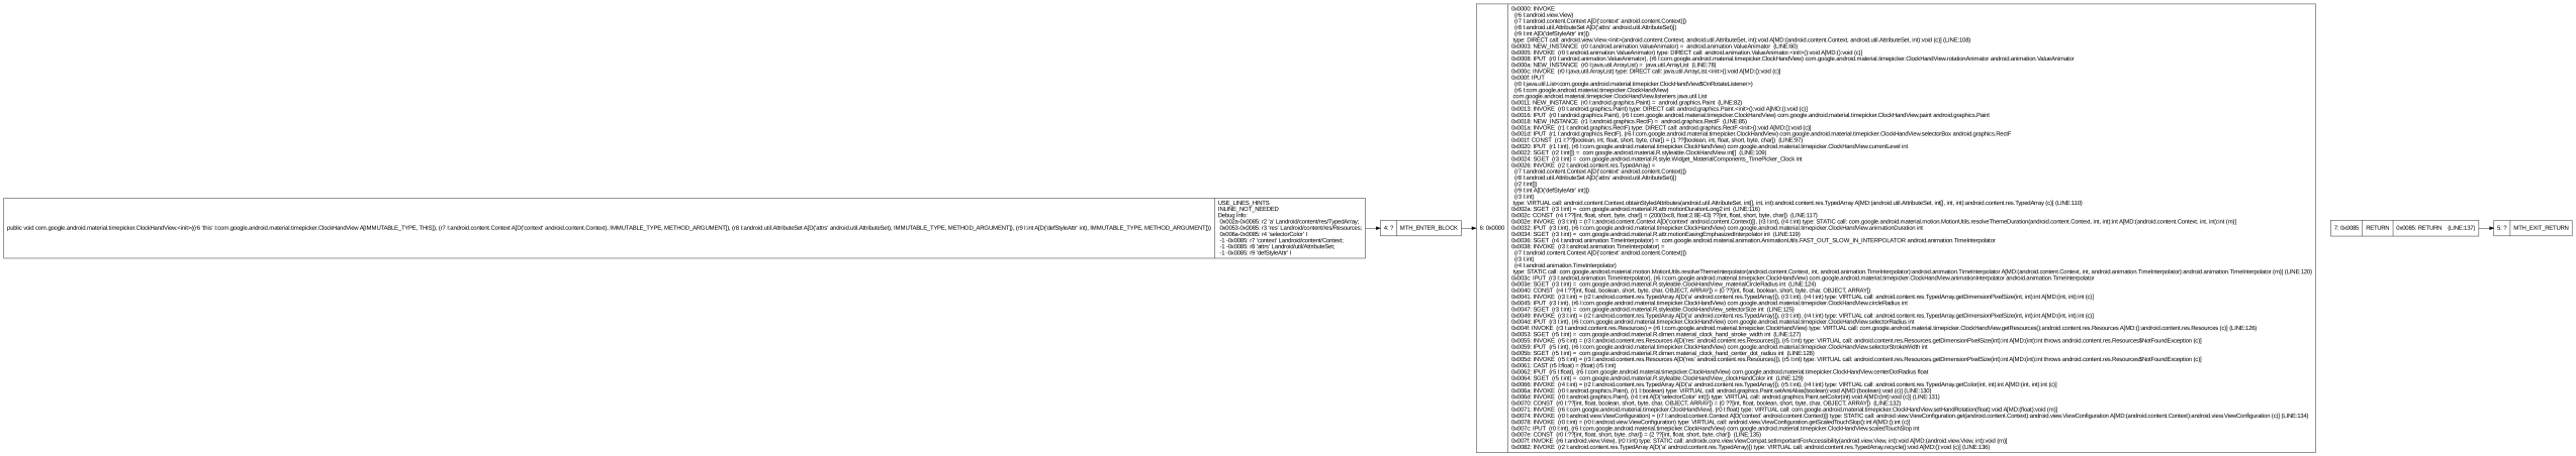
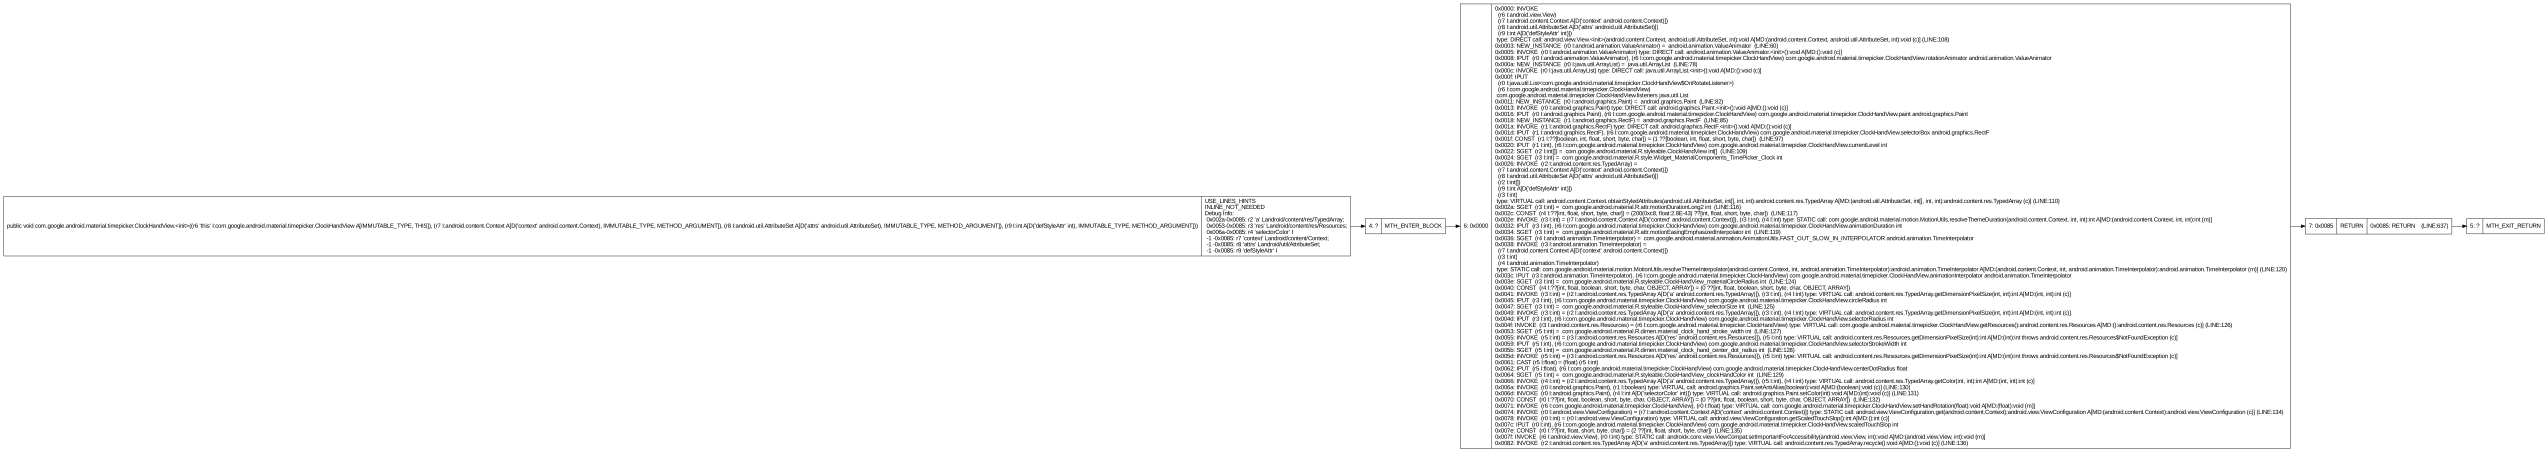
  digraph {
    fontname="Liberation Sans"
    rankdir=LR
    node [fontname="Liberation Sans" shape=record]
    edge [fontname="Liberation Sans"]
    n1 [label="{4\:\ ?|MTH_ENTER_BLOCK\l}"]
    n2 [label="{6\:\ 0x0000|0x0000: INVOKE  \l  (r6 I:android.view.View)\l  (r7 I:android.content.Context A[D('context' android.content.Context)])\l  (r8 I:android.util.AttributeSet A[D('attrs' android.util.AttributeSet)])\l  (r9 I:int A[D('defStyleAttr' int)])\l type: DIRECT call: android.view.View.\<init\>(android.content.Context, android.util.AttributeSet, int):void A[MD:(android.content.Context, android.util.AttributeSet, int):void (c)] (LINE:108)\l0x0003: NEW_INSTANCE  (r0 I:android.animation.ValueAnimator) =  android.animation.ValueAnimator  (LINE:60)\l0x0005: INVOKE  (r0 I:android.animation.ValueAnimator) type: DIRECT call: android.animation.ValueAnimator.\<init\>():void A[MD:():void (c)]\l0x0008: IPUT  (r0 I:android.animation.ValueAnimator), (r6 I:com.google.android.material.timepicker.ClockHandView) com.google.android.material.timepicker.ClockHandView.rotationAnimator android.animation.ValueAnimator \l0x000a: NEW_INSTANCE  (r0 I:java.util.ArrayList) =  java.util.ArrayList  (LINE:78)\l0x000c: INVOKE  (r0 I:java.util.ArrayList) type: DIRECT call: java.util.ArrayList.\<init\>():void A[MD:():void (c)]\l0x000f: IPUT  \l  (r0 I:java.util.List\<com.google.android.material.timepicker.ClockHandView$OnRotateListener\>)\l  (r6 I:com.google.android.material.timepicker.ClockHandView)\l com.google.android.material.timepicker.ClockHandView.listeners java.util.List \l0x0011: NEW_INSTANCE  (r0 I:android.graphics.Paint) =  android.graphics.Paint  (LINE:82)\l0x0013: INVOKE  (r0 I:android.graphics.Paint) type: DIRECT call: android.graphics.Paint.\<init\>():void A[MD:():void (c)]\l0x0016: IPUT  (r0 I:android.graphics.Paint), (r6 I:com.google.android.material.timepicker.ClockHandView) com.google.android.material.timepicker.ClockHandView.paint android.graphics.Paint \l0x0018: NEW_INSTANCE  (r1 I:android.graphics.RectF) =  android.graphics.RectF  (LINE:85)\l0x001a: INVOKE  (r1 I:android.graphics.RectF) type: DIRECT call: android.graphics.RectF.\<init\>():void A[MD:():void (c)]\l0x001d: IPUT  (r1 I:android.graphics.RectF), (r6 I:com.google.android.material.timepicker.ClockHandView) com.google.android.material.timepicker.ClockHandView.selectorBox android.graphics.RectF \l0x001f: CONST  (r1 I:??[boolean, int, float, short, byte, char]) = (1 ??[boolean, int, float, short, byte, char])  (LINE:97)\l0x0020: IPUT  (r1 I:int), (r6 I:com.google.android.material.timepicker.ClockHandView) com.google.android.material.timepicker.ClockHandView.currentLevel int \l0x0022: SGET  (r2 I:int[]) =  com.google.android.material.R.styleable.ClockHandView int[]  (LINE:109)\l0x0024: SGET  (r3 I:int) =  com.google.android.material.R.style.Widget_MaterialComponents_TimePicker_Clock int \l0x0026: INVOKE  (r2 I:android.content.res.TypedArray) = \l  (r7 I:android.content.Context A[D('context' android.content.Context)])\l  (r8 I:android.util.AttributeSet A[D('attrs' android.util.AttributeSet)])\l  (r2 I:int[])\l  (r9 I:int A[D('defStyleAttr' int)])\l  (r3 I:int)\l type: VIRTUAL call: android.content.Context.obtainStyledAttributes(android.util.AttributeSet, int[], int, int):android.content.res.TypedArray A[MD:(android.util.AttributeSet, int[], int, int):android.content.res.TypedArray (c)] (LINE:110)\l0x002a: SGET  (r3 I:int) =  com.google.android.material.R.attr.motionDurationLong2 int  (LINE:116)\l0x002c: CONST  (r4 I:??[int, float, short, byte, char]) = (200(0xc8, float:2.8E\-43) ??[int, float, short, byte, char])  (LINE:117)\l0x002e: INVOKE  (r3 I:int) = (r7 I:android.content.Context A[D('context' android.content.Context)]), (r3 I:int), (r4 I:int) type: STATIC call: com.google.android.material.motion.MotionUtils.resolveThemeDuration(android.content.Context, int, int):int A[MD:(android.content.Context, int, int):int (m)]\l0x0032: IPUT  (r3 I:int), (r6 I:com.google.android.material.timepicker.ClockHandView) com.google.android.material.timepicker.ClockHandView.animationDuration int \l0x0034: SGET  (r3 I:int) =  com.google.android.material.R.attr.motionEasingEmphasizedInterpolator int  (LINE:119)\l0x0036: SGET  (r4 I:android.animation.TimeInterpolator) =  com.google.android.material.animation.AnimationUtils.FAST_OUT_SLOW_IN_INTERPOLATOR android.animation.TimeInterpolator \l0x0038: INVOKE  (r3 I:android.animation.TimeInterpolator) = \l  (r7 I:android.content.Context A[D('context' android.content.Context)])\l  (r3 I:int)\l  (r4 I:android.animation.TimeInterpolator)\l type: STATIC call: com.google.android.material.motion.MotionUtils.resolveThemeInterpolator(android.content.Context, int, android.animation.TimeInterpolator):android.animation.TimeInterpolator A[MD:(android.content.Context, int, android.animation.TimeInterpolator):android.animation.TimeInterpolator (m)] (LINE:120)\l0x003c: IPUT  (r3 I:android.animation.TimeInterpolator), (r6 I:com.google.android.material.timepicker.ClockHandView) com.google.android.material.timepicker.ClockHandView.animationInterpolator android.animation.TimeInterpolator \l0x003e: SGET  (r3 I:int) =  com.google.android.material.R.styleable.ClockHandView_materialCircleRadius int  (LINE:124)\l0x0040: CONST  (r4 I:??[int, float, boolean, short, byte, char, OBJECT, ARRAY]) = (0 ??[int, float, boolean, short, byte, char, OBJECT, ARRAY]) \l0x0041: INVOKE  (r3 I:int) = (r2 I:android.content.res.TypedArray A[D('a' android.content.res.TypedArray)]), (r3 I:int), (r4 I:int) type: VIRTUAL call: android.content.res.TypedArray.getDimensionPixelSize(int, int):int A[MD:(int, int):int (c)]\l0x0045: IPUT  (r3 I:int), (r6 I:com.google.android.material.timepicker.ClockHandView) com.google.android.material.timepicker.ClockHandView.circleRadius int \l0x0047: SGET  (r3 I:int) =  com.google.android.material.R.styleable.ClockHandView_selectorSize int  (LINE:125)\l0x0049: INVOKE  (r3 I:int) = (r2 I:android.content.res.TypedArray A[D('a' android.content.res.TypedArray)]), (r3 I:int), (r4 I:int) type: VIRTUAL call: android.content.res.TypedArray.getDimensionPixelSize(int, int):int A[MD:(int, int):int (c)]\l0x004d: IPUT  (r3 I:int), (r6 I:com.google.android.material.timepicker.ClockHandView) com.google.android.material.timepicker.ClockHandView.selectorRadius int \l0x004f: INVOKE  (r3 I:android.content.res.Resources) = (r6 I:com.google.android.material.timepicker.ClockHandView) type: VIRTUAL call: com.google.android.material.timepicker.ClockHandView.getResources():android.content.res.Resources A[MD:():android.content.res.Resources (c)] (LINE:126)\l0x0053: SGET  (r5 I:int) =  com.google.android.material.R.dimen.material_clock_hand_stroke_width int  (LINE:127)\l0x0055: INVOKE  (r5 I:int) = (r3 I:android.content.res.Resources A[D('res' android.content.res.Resources)]), (r5 I:int) type: VIRTUAL call: android.content.res.Resources.getDimensionPixelSize(int):int A[MD:(int):int throws android.content.res.Resources$NotFoundException (c)]\l0x0059: IPUT  (r5 I:int), (r6 I:com.google.android.material.timepicker.ClockHandView) com.google.android.material.timepicker.ClockHandView.selectorStrokeWidth int \l0x005b: SGET  (r5 I:int) =  com.google.android.material.R.dimen.material_clock_hand_center_dot_radius int  (LINE:128)\l0x005d: INVOKE  (r5 I:int) = (r3 I:android.content.res.Resources A[D('res' android.content.res.Resources)]), (r5 I:int) type: VIRTUAL call: android.content.res.Resources.getDimensionPixelSize(int):int A[MD:(int):int throws android.content.res.Resources$NotFoundException (c)]\l0x0061: CAST (r5 I:float) = (float) (r5 I:int) \l0x0062: IPUT  (r5 I:float), (r6 I:com.google.android.material.timepicker.ClockHandView) com.google.android.material.timepicker.ClockHandView.centerDotRadius float \l0x0064: SGET  (r5 I:int) =  com.google.android.material.R.styleable.ClockHandView_clockHandColor int  (LINE:129)\l0x0066: INVOKE  (r4 I:int) = (r2 I:android.content.res.TypedArray A[D('a' android.content.res.TypedArray)]), (r5 I:int), (r4 I:int) type: VIRTUAL call: android.content.res.TypedArray.getColor(int, int):int A[MD:(int, int):int (c)]\l0x006a: INVOKE  (r0 I:android.graphics.Paint), (r1 I:boolean) type: VIRTUAL call: android.graphics.Paint.setAntiAlias(boolean):void A[MD:(boolean):void (c)] (LINE:130)\l0x006d: INVOKE  (r0 I:android.graphics.Paint), (r4 I:int A[D('selectorColor' int)]) type: VIRTUAL call: android.graphics.Paint.setColor(int):void A[MD:(int):void (c)] (LINE:131)\l0x0070: CONST  (r0 I:??[int, float, boolean, short, byte, char, OBJECT, ARRAY]) = (0 ??[int, float, boolean, short, byte, char, OBJECT, ARRAY])  (LINE:132)\l0x0071: INVOKE  (r6 I:com.google.android.material.timepicker.ClockHandView), (r0 I:float) type: VIRTUAL call: com.google.android.material.timepicker.ClockHandView.setHandRotation(float):void A[MD:(float):void (m)]\l0x0074: INVOKE  (r0 I:android.view.ViewConfiguration) = (r7 I:android.content.Context A[D('context' android.content.Context)]) type: STATIC call: android.view.ViewConfiguration.get(android.content.Context):android.view.ViewConfiguration A[MD:(android.content.Context):android.view.ViewConfiguration (c)] (LINE:134)\l0x0078: INVOKE  (r0 I:int) = (r0 I:android.view.ViewConfiguration) type: VIRTUAL call: android.view.ViewConfiguration.getScaledTouchSlop():int A[MD:():int (c)]\l0x007c: IPUT  (r0 I:int), (r6 I:com.google.android.material.timepicker.ClockHandView) com.google.android.material.timepicker.ClockHandView.scaledTouchSlop int \l0x007e: CONST  (r0 I:??[int, float, short, byte, char]) = (2 ??[int, float, short, byte, char])  (LINE:135)\l0x007f: INVOKE  (r6 I:android.view.View), (r0 I:int) type: STATIC call: androidx.core.view.ViewCompat.setImportantForAccessibility(android.view.View, int):void A[MD:(android.view.View, int):void (m)]\l0x0082: INVOKE  (r2 I:android.content.res.TypedArray A[D('a' android.content.res.TypedArray)]) type: VIRTUAL call: android.content.res.TypedArray.recycle():void A[MD:():void (c)] (LINE:136)\l}"]
-   n3 [label="{7\:\ 0x0085|RETURN\l|0x0085: RETURN    (LINE:137)\l}"]
+   n3 [label="{7\:\ 0x0085|RETURN\l|0x0085: RETURN    (LINE:637)\l}"]
    n4 [label="{5\:\ ?|MTH_EXIT_RETURN\l}"]
    n5 [label="{public void com.google.android.material.timepicker.ClockHandView.\<init\>((r6 'this' I:com.google.android.material.timepicker.ClockHandView A[IMMUTABLE_TYPE, THIS]), (r7 I:android.content.Context A[D('context' android.content.Context), IMMUTABLE_TYPE, METHOD_ARGUMENT]), (r8 I:android.util.AttributeSet A[D('attrs' android.util.AttributeSet), IMMUTABLE_TYPE, METHOD_ARGUMENT]), (r9 I:int A[D('defStyleAttr' int), IMMUTABLE_TYPE, METHOD_ARGUMENT]))  | USE_LINES_HINTS\lINLINE_NOT_NEEDED\lDebug Info:\l  0x002a\-0x0085: r2 'a' Landroid\/content\/res\/TypedArray;\l  0x0053\-0x0085: r3 'res' Landroid\/content\/res\/Resources;\l  0x006a\-0x0085: r4 'selectorColor' I\l  \-1 \-0x0085: r7 'context' Landroid\/content\/Context;\l  \-1 \-0x0085: r8 'attrs' Landroid\/util\/AttributeSet;\l  \-1 \-0x0085: r9 'defStyleAttr' I\l}"]
    n1 -> n2
+   n2 -> n3
    n3 -> n4
    n5 -> n1
  }
